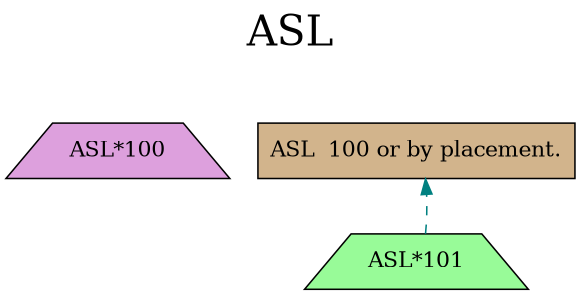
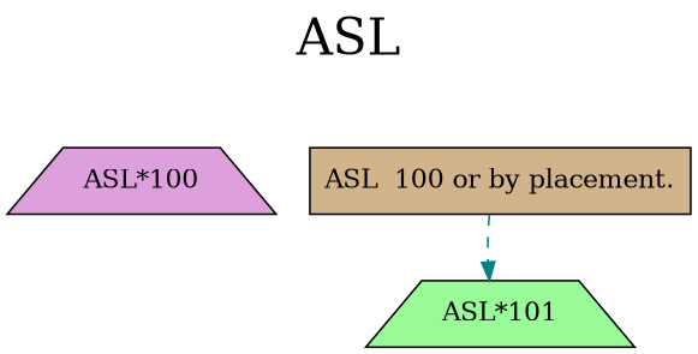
  digraph {
    fontsize=27
    label=ASL
    labelloc=t
    node [style=filled shape=trapezium]
    "ASL*100" [fillcolor=plum]
    "ASL  100 or by placement." [fillcolor=tan shape=box]
    "ASL*101" [fillcolor=palegreen]
-   "ASL*101" -> "ASL  100 or by placement." [style=dashed color=teal]
+   "ASL  100 or by placement." -> "ASL*101" [style=dashed color=teal]
  }
